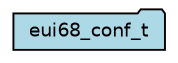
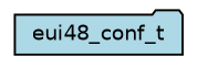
  digraph {
    rankdir=LR
-   n1 [color=black fillcolor=lightblue fontname=Helvetica fontsize=10 height=0.2 label=eui68_conf_t shape=folder style=filled width=0.4]
+   n1 [color=black fillcolor=lightblue fontname=Helvetica fontsize=10 height=0.2 label=eui48_conf_t shape=folder style=filled width=0.4]
  }
